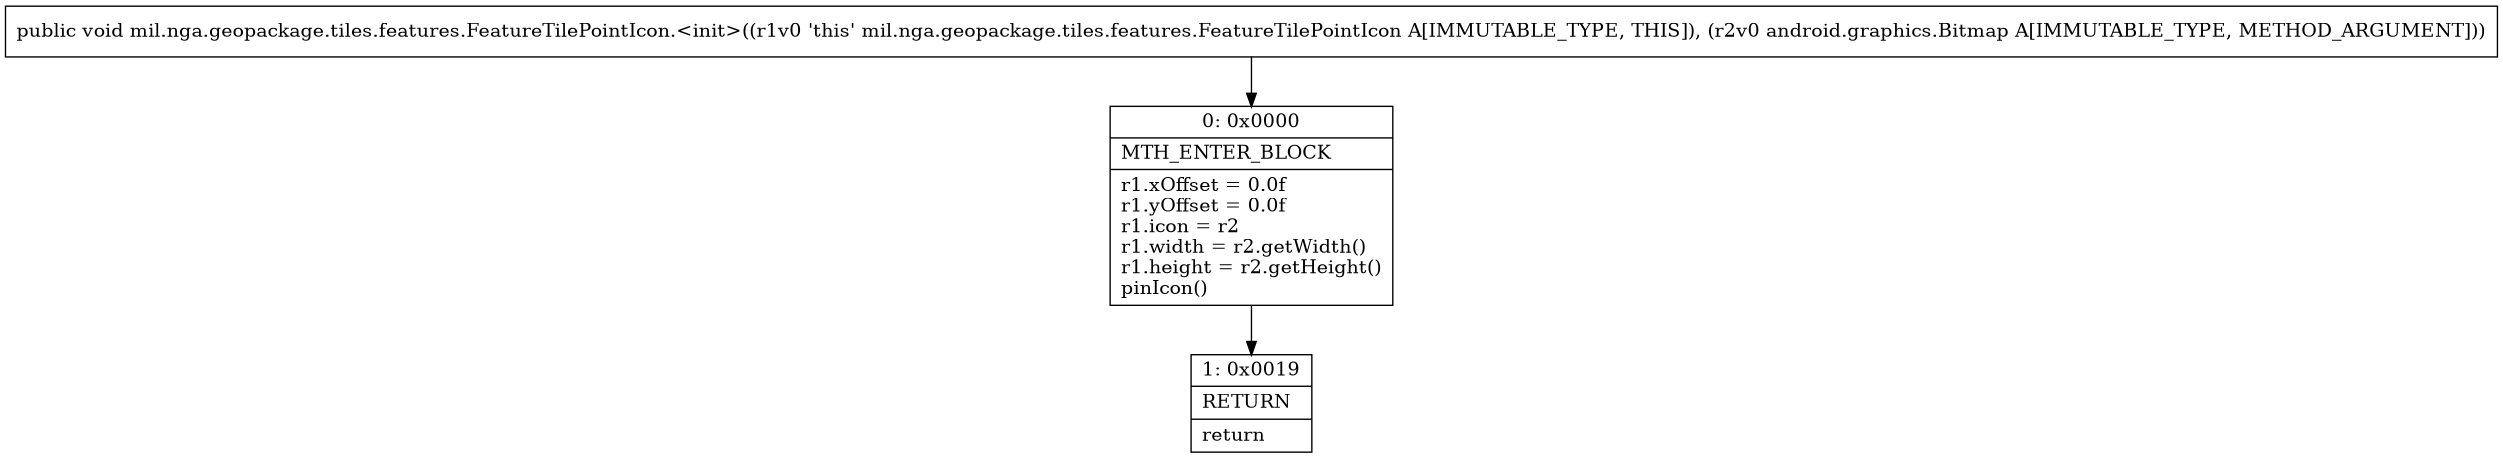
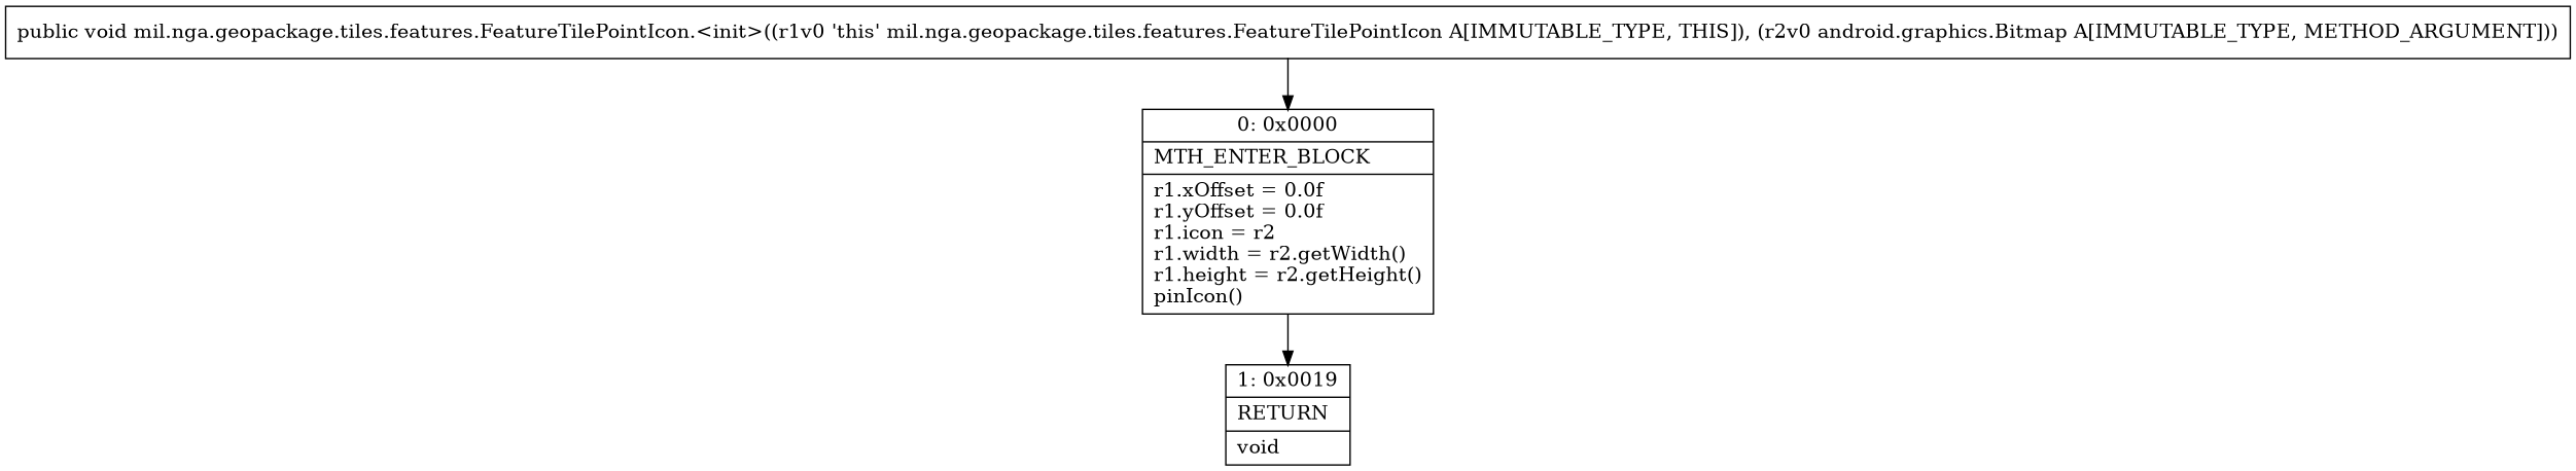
  digraph {
    fontname="DejaVu Serif"
    node [shape=record fontname="DejaVu Serif"]
    edge [fontname="DejaVu Serif"]
    n1 [label="{0\:\ 0x0000|MTH_ENTER_BLOCK\l|r1.xOffset = 0.0f\lr1.yOffset = 0.0f\lr1.icon = r2\lr1.width = r2.getWidth()\lr1.height = r2.getHeight()\lpinIcon()\l}"]
-   n2 [label="{1\:\ 0x0019|RETURN\l|return\l}"]
+   n2 [label="{1\:\ 0x0019|RETURN\l|void\l}"]
    n3 [label="{public void mil.nga.geopackage.tiles.features.FeatureTilePointIcon.\<init\>((r1v0 'this' mil.nga.geopackage.tiles.features.FeatureTilePointIcon A[IMMUTABLE_TYPE, THIS]), (r2v0 android.graphics.Bitmap A[IMMUTABLE_TYPE, METHOD_ARGUMENT])) }"]
    n1 -> n2
    n3 -> n1
  }
